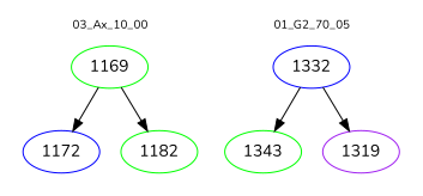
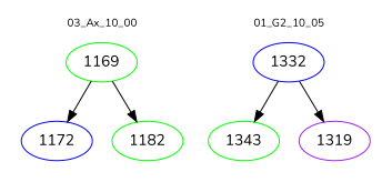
  digraph {
    fontname=Nunito
    node [color=green fontname=Nunito]
    edge [color=black fontname=Nunito]
    n1 [label=1169]
    n2 [color=blue label=1172]
    n3 [label=1182]
    n4 [color=blue label=1332]
    n5 [label=1343]
    n6 [color=purple label=1319]
    subgraph cluster_1 {
      color=white
      fontsize=10
      label="03_Ax_10_00"
      n1
      n2
      n3
    }
    subgraph cluster_2 {
      color=white
      fontsize=10
-     label="01_G2_70_05"
+     label="01_G2_10_05"
      n4
      n5
      n6
    }
    n1 -> n2
    n1 -> n3
    n4 -> n5
    n4 -> n6
  }
